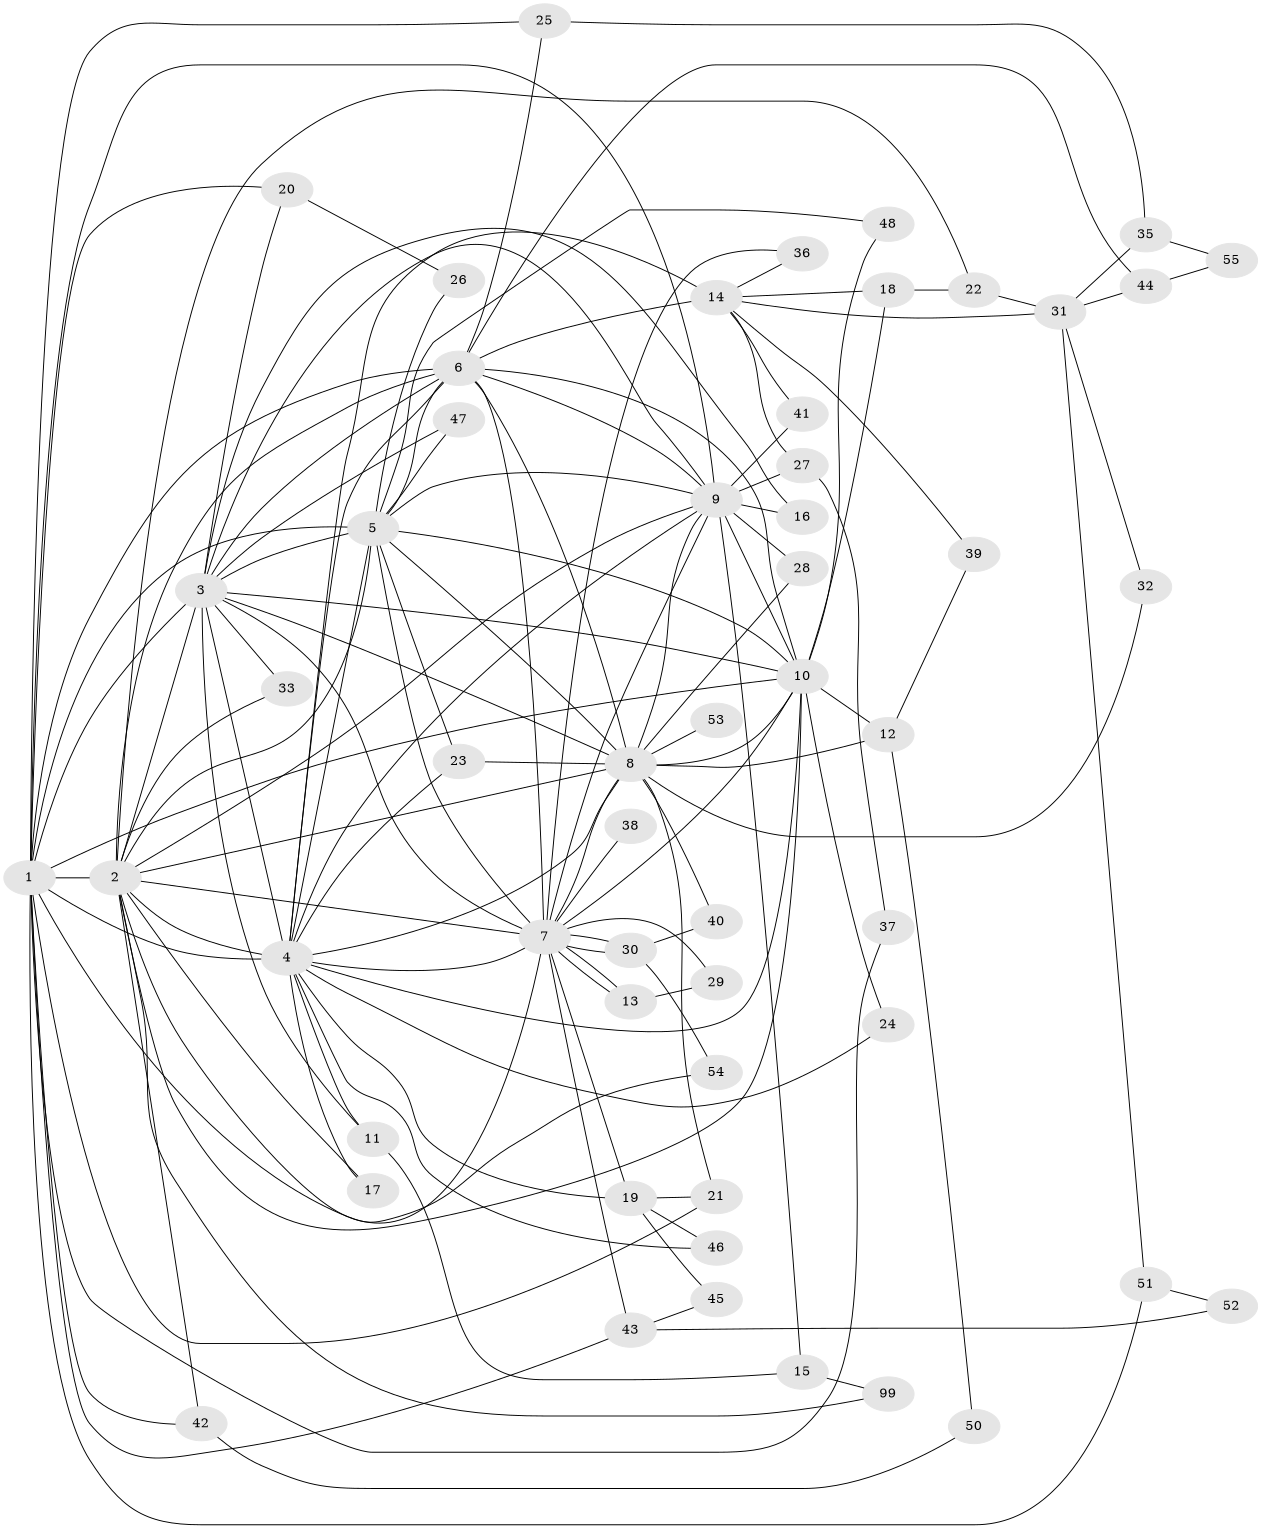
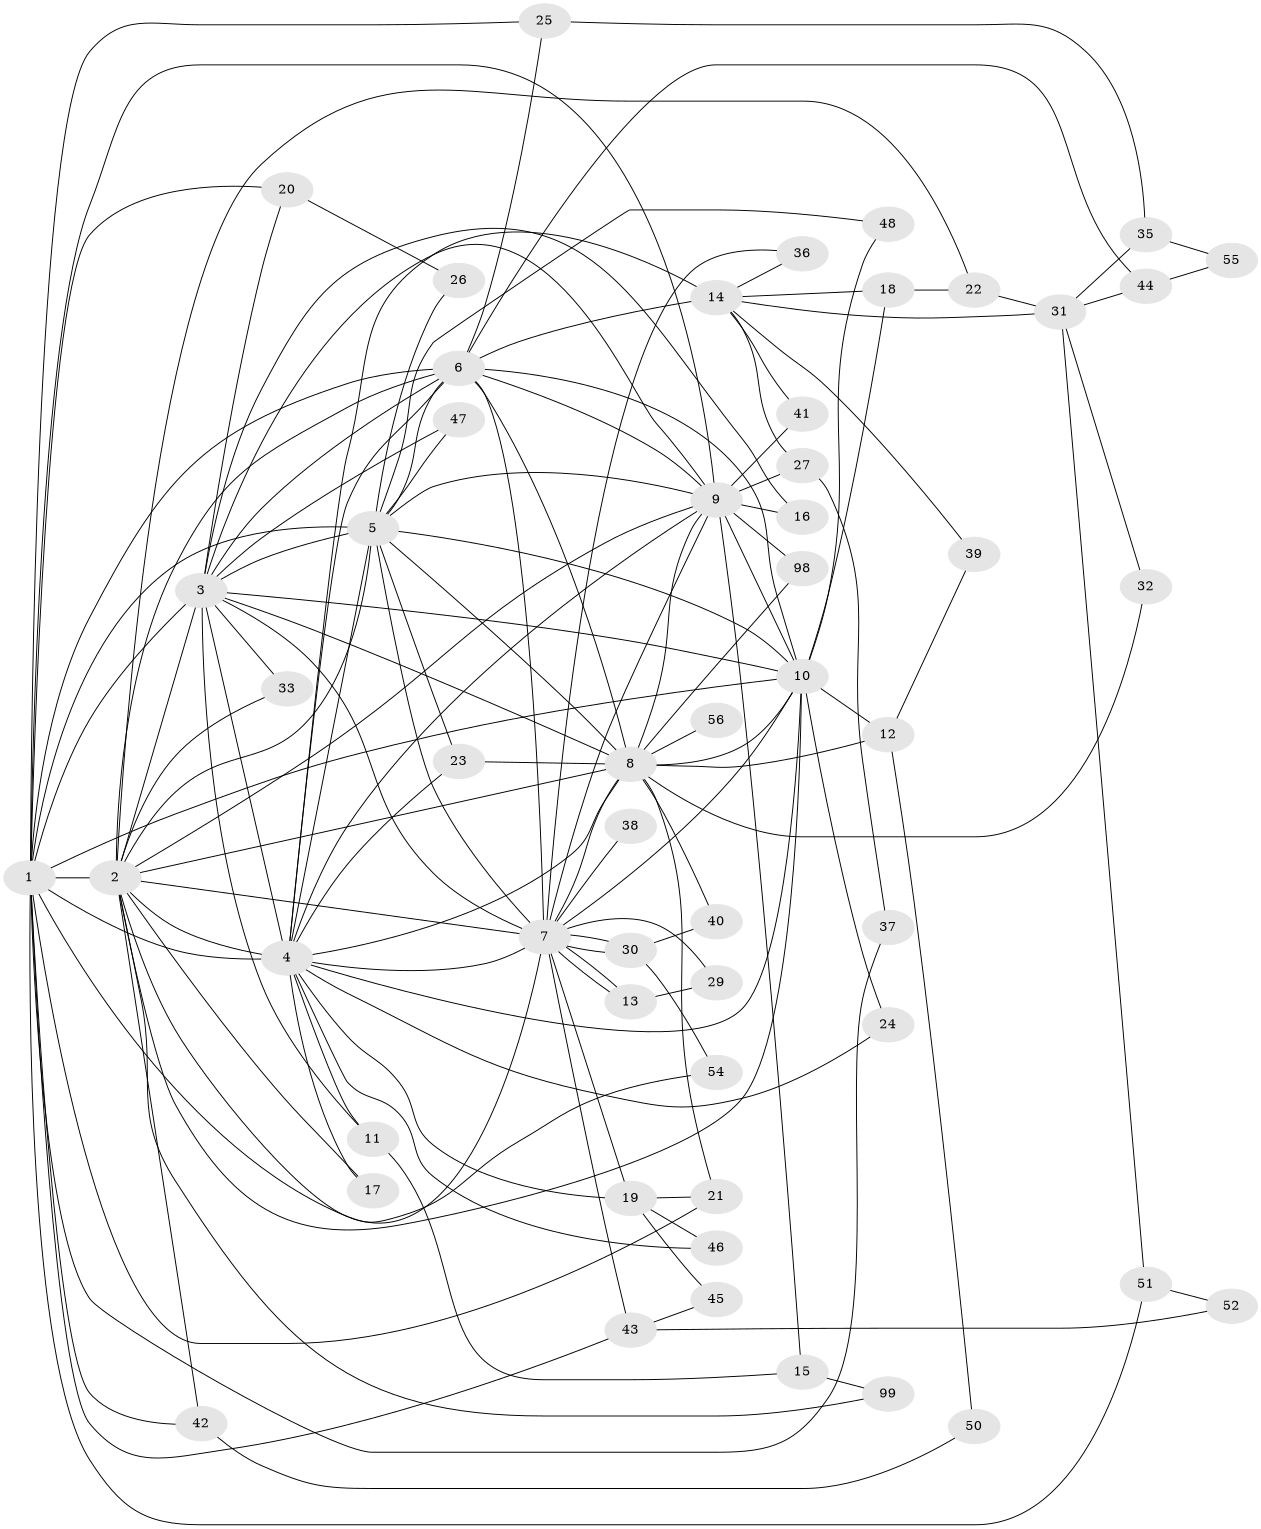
  graph {
    rankdir=LR
    node [color=gray90 style=filled]
    1
    2
    3
    4
    5
    6
    7
    9
    10
    20
    21
    25
    37
    42
    43
    51
    8
    17
    22
    33
    n21 [label=99]
    54
    11
    16
    47
    14
    19
    23
    24
    46
    26
    48
    44
    13
    29
    30
    36
    38
    12
-   28
+   28 [label=98]
    32
    40
-   53
+   53 [label=56]
    15
    27
    41
    18
    35
    50
    45
    52
    31
    39
    55
    1 -- 2
    1 -- 3
    1 -- 4
    1 -- 5
    1 -- 6
    1 -- 7
    1 -- 9
    1 -- 10
    1 -- 20
    1 -- 21
    1 -- 25
    1 -- 37
    1 -- 42
    1 -- 43
    1 -- 51
    2 -- 3
    2 -- 4
    2 -- 5
    2 -- 6
    2 -- 7
    2 -- 9
    2 -- 10
    2 -- 42
    2 -- 8
    2 -- 17
    2 -- 22
    2 -- 33
    2 -- n21
    2 -- 54
    3 -- 4
    3 -- 5
    3 -- 6
    3 -- 7
    3 -- 9
    3 -- 10
    3 -- 20
    3 -- 8
    3 -- 33
    3 -- 11
    3 -- 16
    3 -- 47
    4 -- 5
    4 -- 6
    4 -- 7
    4 -- 9
    4 -- 10
    4 -- 8
    4 -- 17
    4 -- 11
    4 -- 14
    4 -- 19
    4 -- 23
    4 -- 24
    4 -- 46
    5 -- 6
    5 -- 7
    5 -- 9
    5 -- 10
    5 -- 8
    5 -- 47
    5 -- 23
    5 -- 26
    5 -- 48
    6 -- 7
    6 -- 9
    6 -- 10
    6 -- 25
    6 -- 8
    6 -- 14
    6 -- 44
    7 -- 9
    7 -- 10
    7 -- 43
    7 -- 8
    7 -- 19
    7 -- 13
    7 -- 13
    7 -- 29
    7 -- 30
    7 -- 30
    7 -- 36
    7 -- 38
    9 -- 10
    9 -- 16
    9 -- 28
    9 -- 15
    9 -- 27
    9 -- 41
    10 -- 24
    10 -- 48
    10 -- 12
    10 -- 18
    20 -- 26
    25 -- 35
    42 -- 50
    43 -- 45
    43 -- 52
    51 -- 52
    8 -- 9
    8 -- 10
    8 -- 21
    8 -- 12
    8 -- 28
    8 -- 32
    8 -- 40
    8 -- 53
    22 -- 31
    11 -- 15
    14 -- 36
    14 -- 27
    14 -- 41
    14 -- 18
    14 -- 31
    14 -- 39
    19 -- 21
    19 -- 46
    19 -- 45
    23 -- 8
    44 -- 55
    13 -- 29
    30 -- 54
    30 -- 40
    12 -- 50
    12 -- 39
    15 -- n21
    27 -- 37
    18 -- 22
    35 -- 55
    31 -- 51
    31 -- 44
    31 -- 32
    31 -- 35
  }
